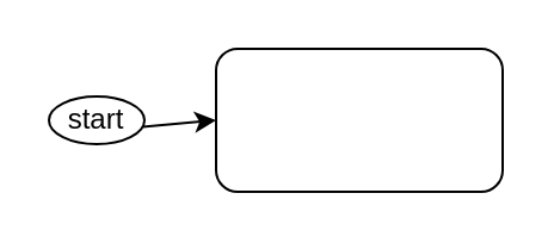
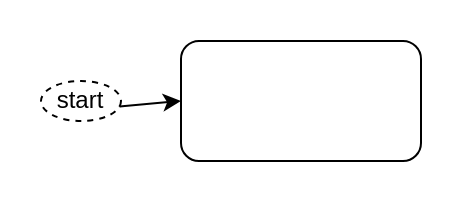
  <mxCell id="0" />
  <mxCell id="1" parent="0" />
  <mxCell id="2" value="" style="edgeStyle=none;html=1;entryX=0;entryY=0.5;entryDx=0;entryDy=0;" edge="1" parent="1" source="3" target="4"><mxGeometry relative="1" as="geometry"><mxPoint x="90" y="50" as="targetPoint" /></mxGeometry></mxCell>
- <mxCell id="3" value="start" style="ellipse;whiteSpace=wrap;html=1;" vertex="1" parent="1"><mxGeometry x="20" y="40" width="40" height="20" as="geometry" /></mxCell>
+ <mxCell id="3" value="start" style="ellipse;whiteSpace=wrap;html=1;dashed=1;" vertex="1" parent="1"><mxGeometry x="20" y="40" width="40" height="20" as="geometry" /></mxCell>
  <mxCell id="4" value="" style="rounded=1;whiteSpace=wrap;html=1;" vertex="1" parent="1"><mxGeometry x="90" y="20" width="120" height="60" as="geometry" /></mxCell>
